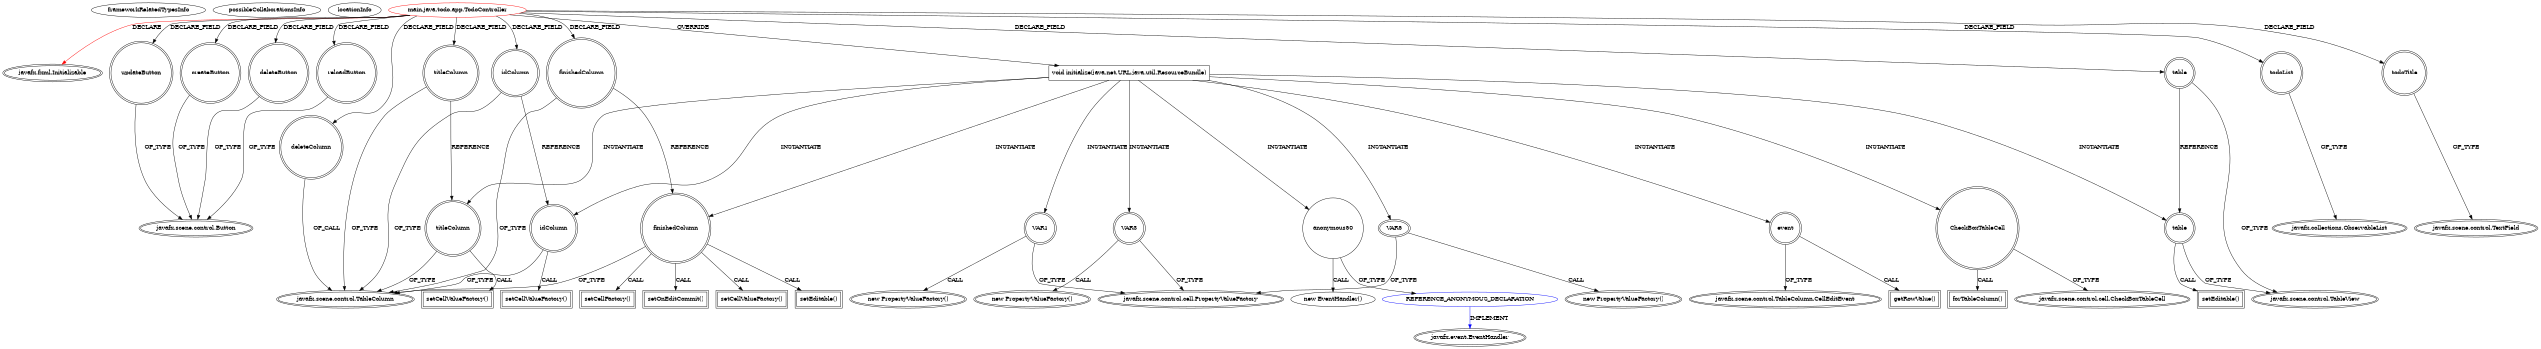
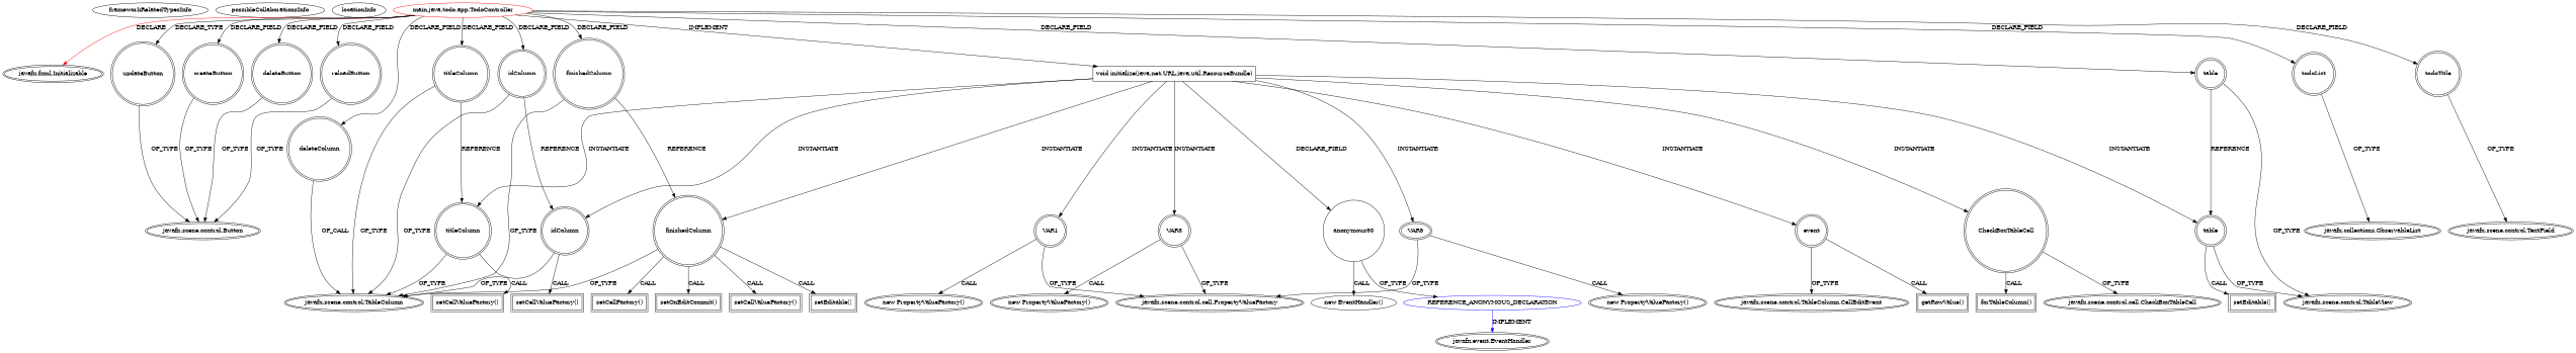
  digraph {
    node [isFrameworkType=true vertexType=FIELD_DECLARATION peripheries=2 shape=circle]
    frameworkRelatedTypesInfo [0="javafx.fxml.Initializable" isFrameworkType="" vertexType="" peripheries="" shape=""]
    possibleCollaborationsInfo [0="3522~OVERRIDING_METHOD_DECLARATION-INSTANTIATION-~javafx.fxml.Initializable ~javafx.event.EventHandler ~false~true" isFrameworkType="" vertexType="" peripheries="" shape=""]
    locationInfo [contextSignature=TodoController filePath="/making-todo-tsa/todo-tsa-master/todo-fx/src/main/java/todo/app/TodoController.java" graphId=3522 projectName="making-todo-tsa" isFrameworkType="" vertexType="" peripheries="" shape=""]
    n4 [color=red isFrameworkType=false label="main.java.todo.app.TodoController" vertexType=ROOT_CLIENT_CLASS_DECLARATION peripheries="" shape=""]
    n5 [label="javafx.fxml.Initializable" vertexType=FRAMEWORK_INTERFACE_TYPE shape=""]
    n6 [label=createButton]
    n7 [label=deleteButton]
    n8 [label=deleteColumn]
    n9 [label=finishedColumn]
    n10 [label=idColumn]
    n11 [label=reloadButton]
    n12 [label=table]
    n13 [label=titleColumn]
    n14 [label=todoList]
    n15 [label=todoTitle]
    n16 [label=updateButton]
    n17 [isFrameworkType=false label="void initialize(java.net.URL,java.util.ResourceBundle)" shape=box vertexType=OVERRIDING_METHOD_DECLARATION peripheries=""]
    n18 [label="javafx.scene.control.Button" vertexType=FRAMEWORK_CLASS_TYPE shape=""]
    n19 [label="javafx.scene.control.TableColumn" vertexType=FRAMEWORK_CLASS_TYPE shape=""]
    n20 [label=finishedColumn vertexType=VARIABLE_EXPRESION]
    n21 [label=idColumn vertexType=VARIABLE_EXPRESION]
    n22 [label="javafx.scene.control.TableView" vertexType=FRAMEWORK_CLASS_TYPE shape=""]
    n23 [label=table vertexType=VARIABLE_EXPRESION]
    n24 [label=titleColumn vertexType=VARIABLE_EXPRESION]
    n25 [label="javafx.collections.ObservableList" vertexType=FRAMEWORK_INTERFACE_TYPE shape=""]
    n26 [label="javafx.scene.control.TextField" vertexType=FRAMEWORK_CLASS_TYPE shape=""]
    n27 [label=VAR1 vertexType=VARIABLE_EXPRESION]
    n28 [label=VAR3 vertexType=VARIABLE_EXPRESION]
    n29 [label=VAR5 shape=ellipse vertexType=VARIABLE_EXPRESION]
    n30 [label=CheckBoxTableCell vertexType=VARIABLE_EXPRESION]
    n31 [isFrameworkType=false label=anonymous50 vertexType=VARIABLE_EXPRESION peripheries=""]
    n32 [label=event vertexType=VARIABLE_EXPRESION]
    n33 [label="setCellValueFactory()" shape=box vertexType=INSIDE_CALL]
    n34 [label="setCellFactory()" shape=box vertexType=INSIDE_CALL]
    n35 [label="setEditable()" shape=box vertexType=INSIDE_CALL]
    n36 [label="setOnEditCommit()" shape=box vertexType=INSIDE_CALL]
    n37 [label="setCellValueFactory()" shape=box vertexType=INSIDE_CALL]
    n38 [label="setEditable()" shape=box vertexType=INSIDE_CALL]
    n39 [label="setCellValueFactory()" shape=box vertexType=INSIDE_CALL]
    n40 [label="javafx.scene.control.cell.PropertyValueFactory" vertexType=FRAMEWORK_CLASS_TYPE shape=""]
    n41 [label="new PropertyValueFactory()" vertexType=CONSTRUCTOR_CALL shape=""]
    n42 [label="new PropertyValueFactory()" vertexType=CONSTRUCTOR_CALL shape=""]
    n43 [label="new PropertyValueFactory()" vertexType=CONSTRUCTOR_CALL shape=""]
    n44 [label="javafx.scene.control.cell.CheckBoxTableCell" vertexType=FRAMEWORK_CLASS_TYPE shape=""]
    n45 [label="forTableColumn()" shape=box vertexType=INSIDE_CALL]
    n46 [color=blue isFrameworkType=false label=REFERENCE_ANONYMOUS_DECLARATION vertexType=REFERENCE_ANONYMOUS_DECLARATION peripheries="" shape=""]
    n47 [isFrameworkType=false label="new EventHandler()" vertexType=CONSTRUCTOR_CALL peripheries="" shape=""]
    n48 [label="javafx.scene.control.TableColumn.CellEditEvent" vertexType=FRAMEWORK_CLASS_TYPE shape=""]
    n49 [label="getRowValue()" shape=box vertexType=INSIDE_CALL]
    n50 [label="javafx.event.EventHandler" vertexType=FRAMEWORK_INTERFACE_TYPE shape=""]
    n4 -> n5 [color=red label=DECLARE]
    n4 -> n6 [label=DECLARE_FIELD]
    n4 -> n7 [label=DECLARE_FIELD]
    n4 -> n8 [label=DECLARE_FIELD]
    n4 -> n9 [label=DECLARE_FIELD]
    n4 -> n10 [label=DECLARE_FIELD]
    n4 -> n11 [label=DECLARE_FIELD]
    n4 -> n12 [label=DECLARE_FIELD]
    n4 -> n13 [label=DECLARE_FIELD]
    n4 -> n14 [label=DECLARE_FIELD]
    n4 -> n15 [label=DECLARE_FIELD]
-   n4 -> n16 [label=DECLARE_FIELD]
-   n4 -> n17 [label=OVERRIDE]
+   n4 -> n16 [label=DECLARE_TYPE]
+   n4 -> n17 [label=IMPLEMENT]
    n6 -> n18 [label=OF_TYPE]
    n7 -> n18 [label=OF_TYPE]
    n8 -> n19 [label=OF_CALL]
    n9 -> n19 [label=OF_TYPE]
    n9 -> n20 [label=REFERENCE]
    n10 -> n19 [label=OF_TYPE]
    n10 -> n21 [label=REFERENCE]
    n11 -> n18 [label=OF_TYPE]
    n12 -> n22 [label=OF_TYPE]
    n12 -> n23 [label=REFERENCE]
    n13 -> n19 [label=OF_TYPE]
    n13 -> n24 [label=REFERENCE]
    n14 -> n25 [label=OF_TYPE]
    n15 -> n26 [label=OF_TYPE]
    n16 -> n18 [label=OF_TYPE]
    n17 -> n20 [label=INSTANTIATE]
    n17 -> n21 [label=INSTANTIATE]
    n17 -> n23 [label=INSTANTIATE]
    n17 -> n24 [label=INSTANTIATE]
    n17 -> n27 [label=INSTANTIATE]
    n17 -> n28 [label=INSTANTIATE]
    n17 -> n29 [label=INSTANTIATE]
    n17 -> n30 [label=INSTANTIATE]
-   n17 -> n31 [label=INSTANTIATE]
+   n17 -> n31 [label=DECLARE_FIELD]
    n17 -> n32 [label=INSTANTIATE]
    n20 -> n19 [label=OF_TYPE]
    n20 -> n33 [label=CALL]
    n20 -> n34 [label=CALL]
    n20 -> n35 [label=CALL]
    n20 -> n36 [label=CALL]
    n21 -> n19 [label=OF_TYPE]
    n21 -> n37 [label=CALL]
    n23 -> n22 [label=OF_TYPE]
    n23 -> n38 [label=CALL]
    n24 -> n19 [label=OF_TYPE]
    n24 -> n39 [label=CALL]
    n27 -> n40 [label=OF_TYPE]
    n27 -> n41 [label=CALL]
    n28 -> n40 [label=OF_TYPE]
    n28 -> n42 [label=CALL]
    n29 -> n40 [label=OF_TYPE]
    n29 -> n43 [label=CALL]
    n30 -> n44 [label=OF_TYPE]
    n30 -> n45 [label=CALL]
    n31 -> n46 [label=OF_TYPE]
    n31 -> n47 [label=CALL]
    n32 -> n48 [label=OF_TYPE]
    n32 -> n49 [label=CALL]
    n46 -> n50 [color=blue label=IMPLEMENT]
  }
